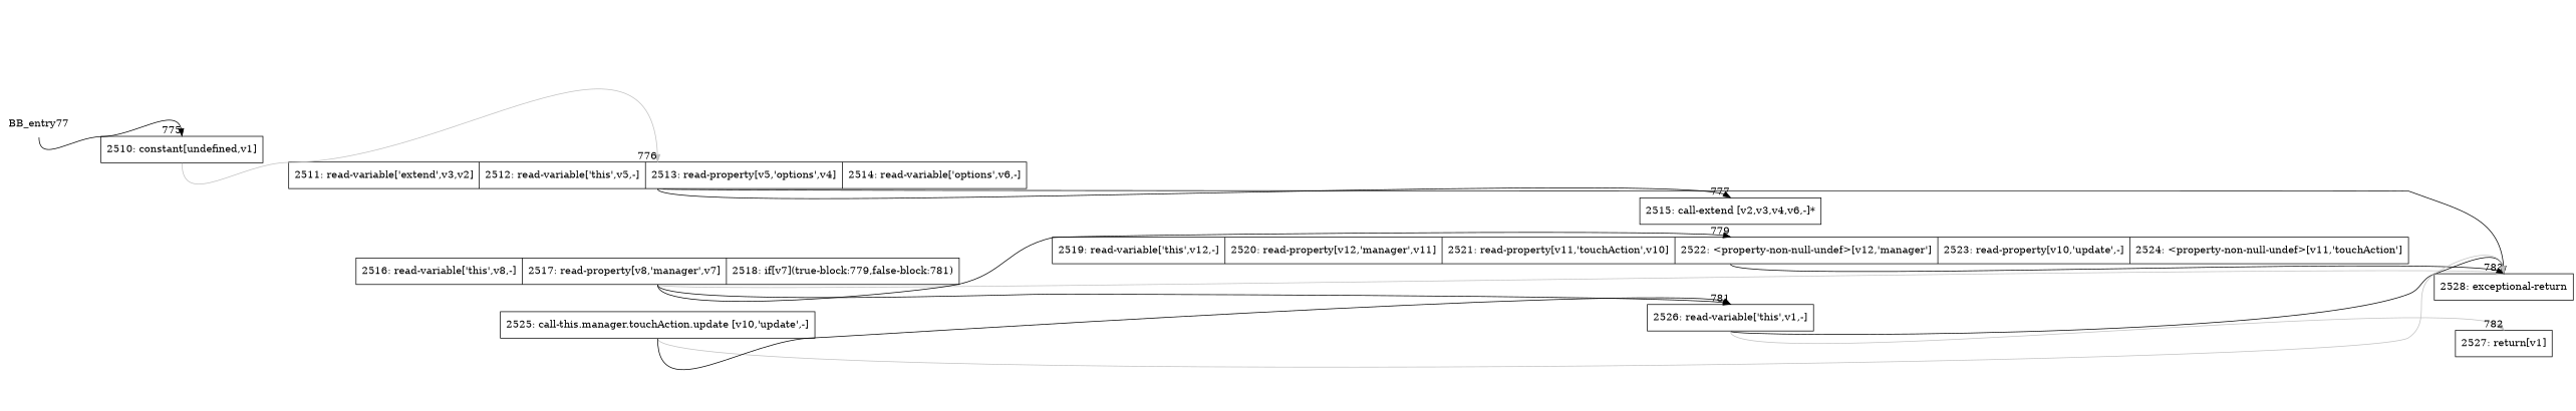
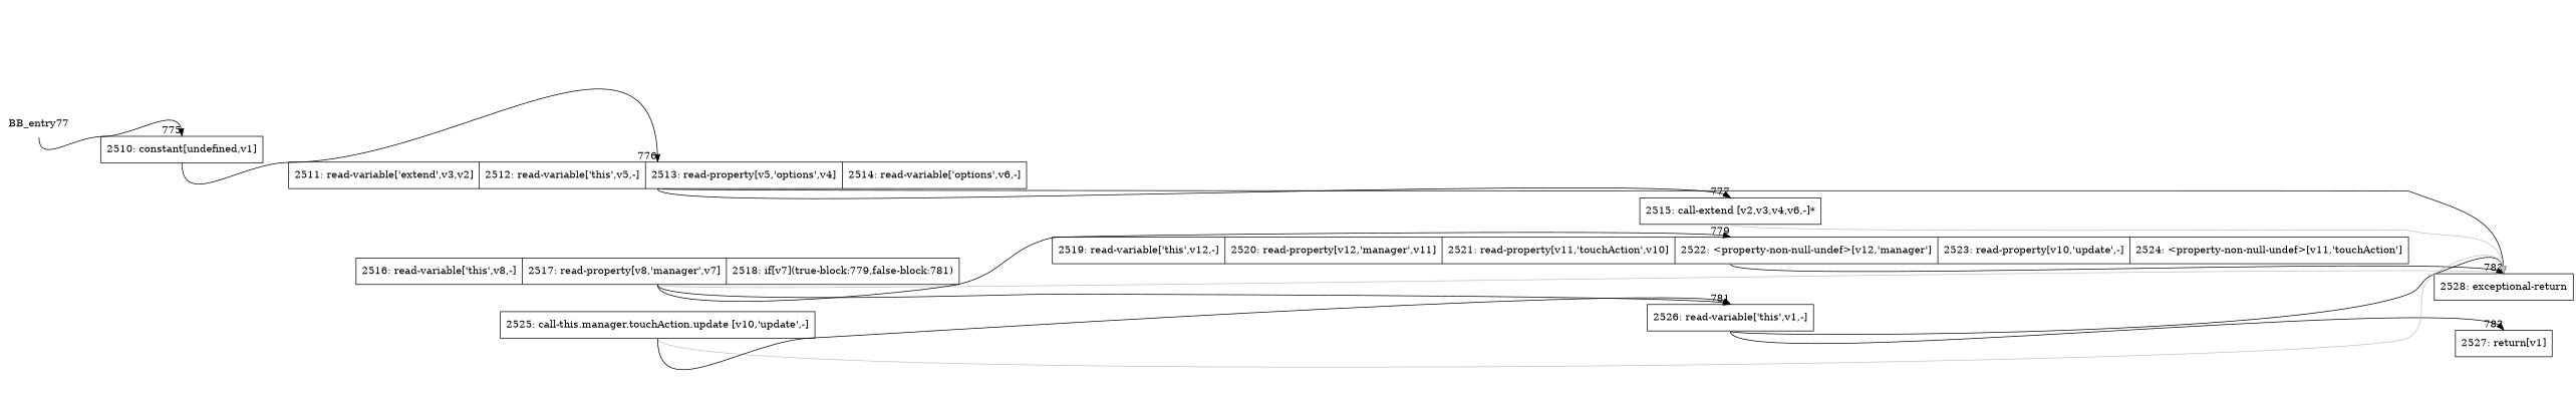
  digraph {
    fontname="DejaVu Serif"
    rankdir=LR
    node [fontname="DejaVu Serif" shape=record]
    edge [fontname="DejaVu Serif" headport=n tailport=s]
    n1 [label=BB_entry77 shape=none]
    n2 [label="{2510: constant[undefined,v1]}"]
    n3 [label="{2511: read-variable['extend',v3,v2]|2512: read-variable['this',v5,-]|2513: read-property[v5,'options',v4]|2514: read-variable['options',v6,-]}"]
    n4 [label="{2515: call-extend [v2,v3,v4,v6,-]*}"]
    n5 [label="{2528: exceptional-return}"]
    n6 [label="{2516: read-variable['this',v8,-]|2517: read-property[v8,'manager',v7]|2518: if[v7](true-block:779,false-block:781)}"]
    n7 [label="{2526: read-variable['this',v1,-]}"]
    n8 [label="{2519: read-variable['this',v12,-]|2520: read-property[v12,'manager',v11]|2521: read-property[v11,'touchAction',v10]|2522: \<property-non-null-undef\>[v12,'manager']|2523: read-property[v10,'update',-]|2524: \<property-non-null-undef\>[v11,'touchAction']}"]
    n9 [label="{2527: return[v1]}"]
    n10 [label="{2525: call-this.manager.touchAction.update [v10,'update',-]}"]
    n1 -> n2 [headlabel="    775"]
-   n2 -> n3 [headlabel="      776" color=gray]
+   n2 -> n3 [headlabel="      776"]
    n3 -> n4 [headlabel="      777"]
    n3 -> n5 [color=black headlabel="      783"]
+   n4 -> n5 [color=gray]
    n6 -> n5 [color=gray]
    n6 -> n7 [headlabel="      781"]
    n6 -> n8 [headlabel="      779"]
    n7 -> n5 [color=black]
-   n7 -> n9 [headlabel="      782" color=gray]
+   n7 -> n9 [headlabel="      782"]
    n8 -> n5 [color=black]
    n10 -> n5 [color=gray]
    n10 -> n7
  }
